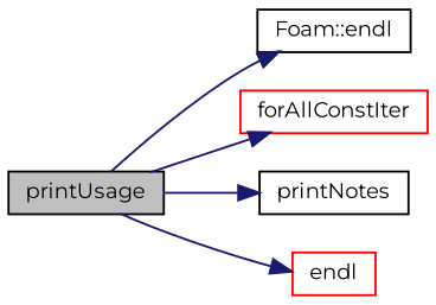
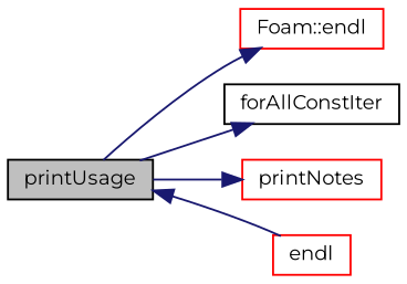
  digraph {
    fontname=Montserrat
    rankdir=LR
    node [color=red fontname=Montserrat fontsize=10 shape=record]
    edge [color=midnightblue fontname=Montserrat fontsize=10 labelfontname=Helvetica labelfontsize=10 style=solid]
    n1 [color=black fillcolor=grey75 fontcolor=black height=0.2 label=printUsage style=filled width=0.4]
-   n2 [color=black height=0.2 label="Foam::endl" width=0.4]
-   n3 [height=0.2 label=forAllConstIter width=0.4]
-   n4 [color=black height=0.2 label=printNotes width=0.4]
+   n2 [height=0.2 label="Foam::endl" width=0.4]
+   n3 [color=black height=0.2 label=forAllConstIter width=0.4]
+   n4 [height=0.2 label=printNotes width=0.4]
    n5 [height=0.2 label=endl width=0.4]
    n1 -> n2
    n1 -> n3
    n1 -> n4
-   n1 -> n5
+   n5 -> n1
  }
